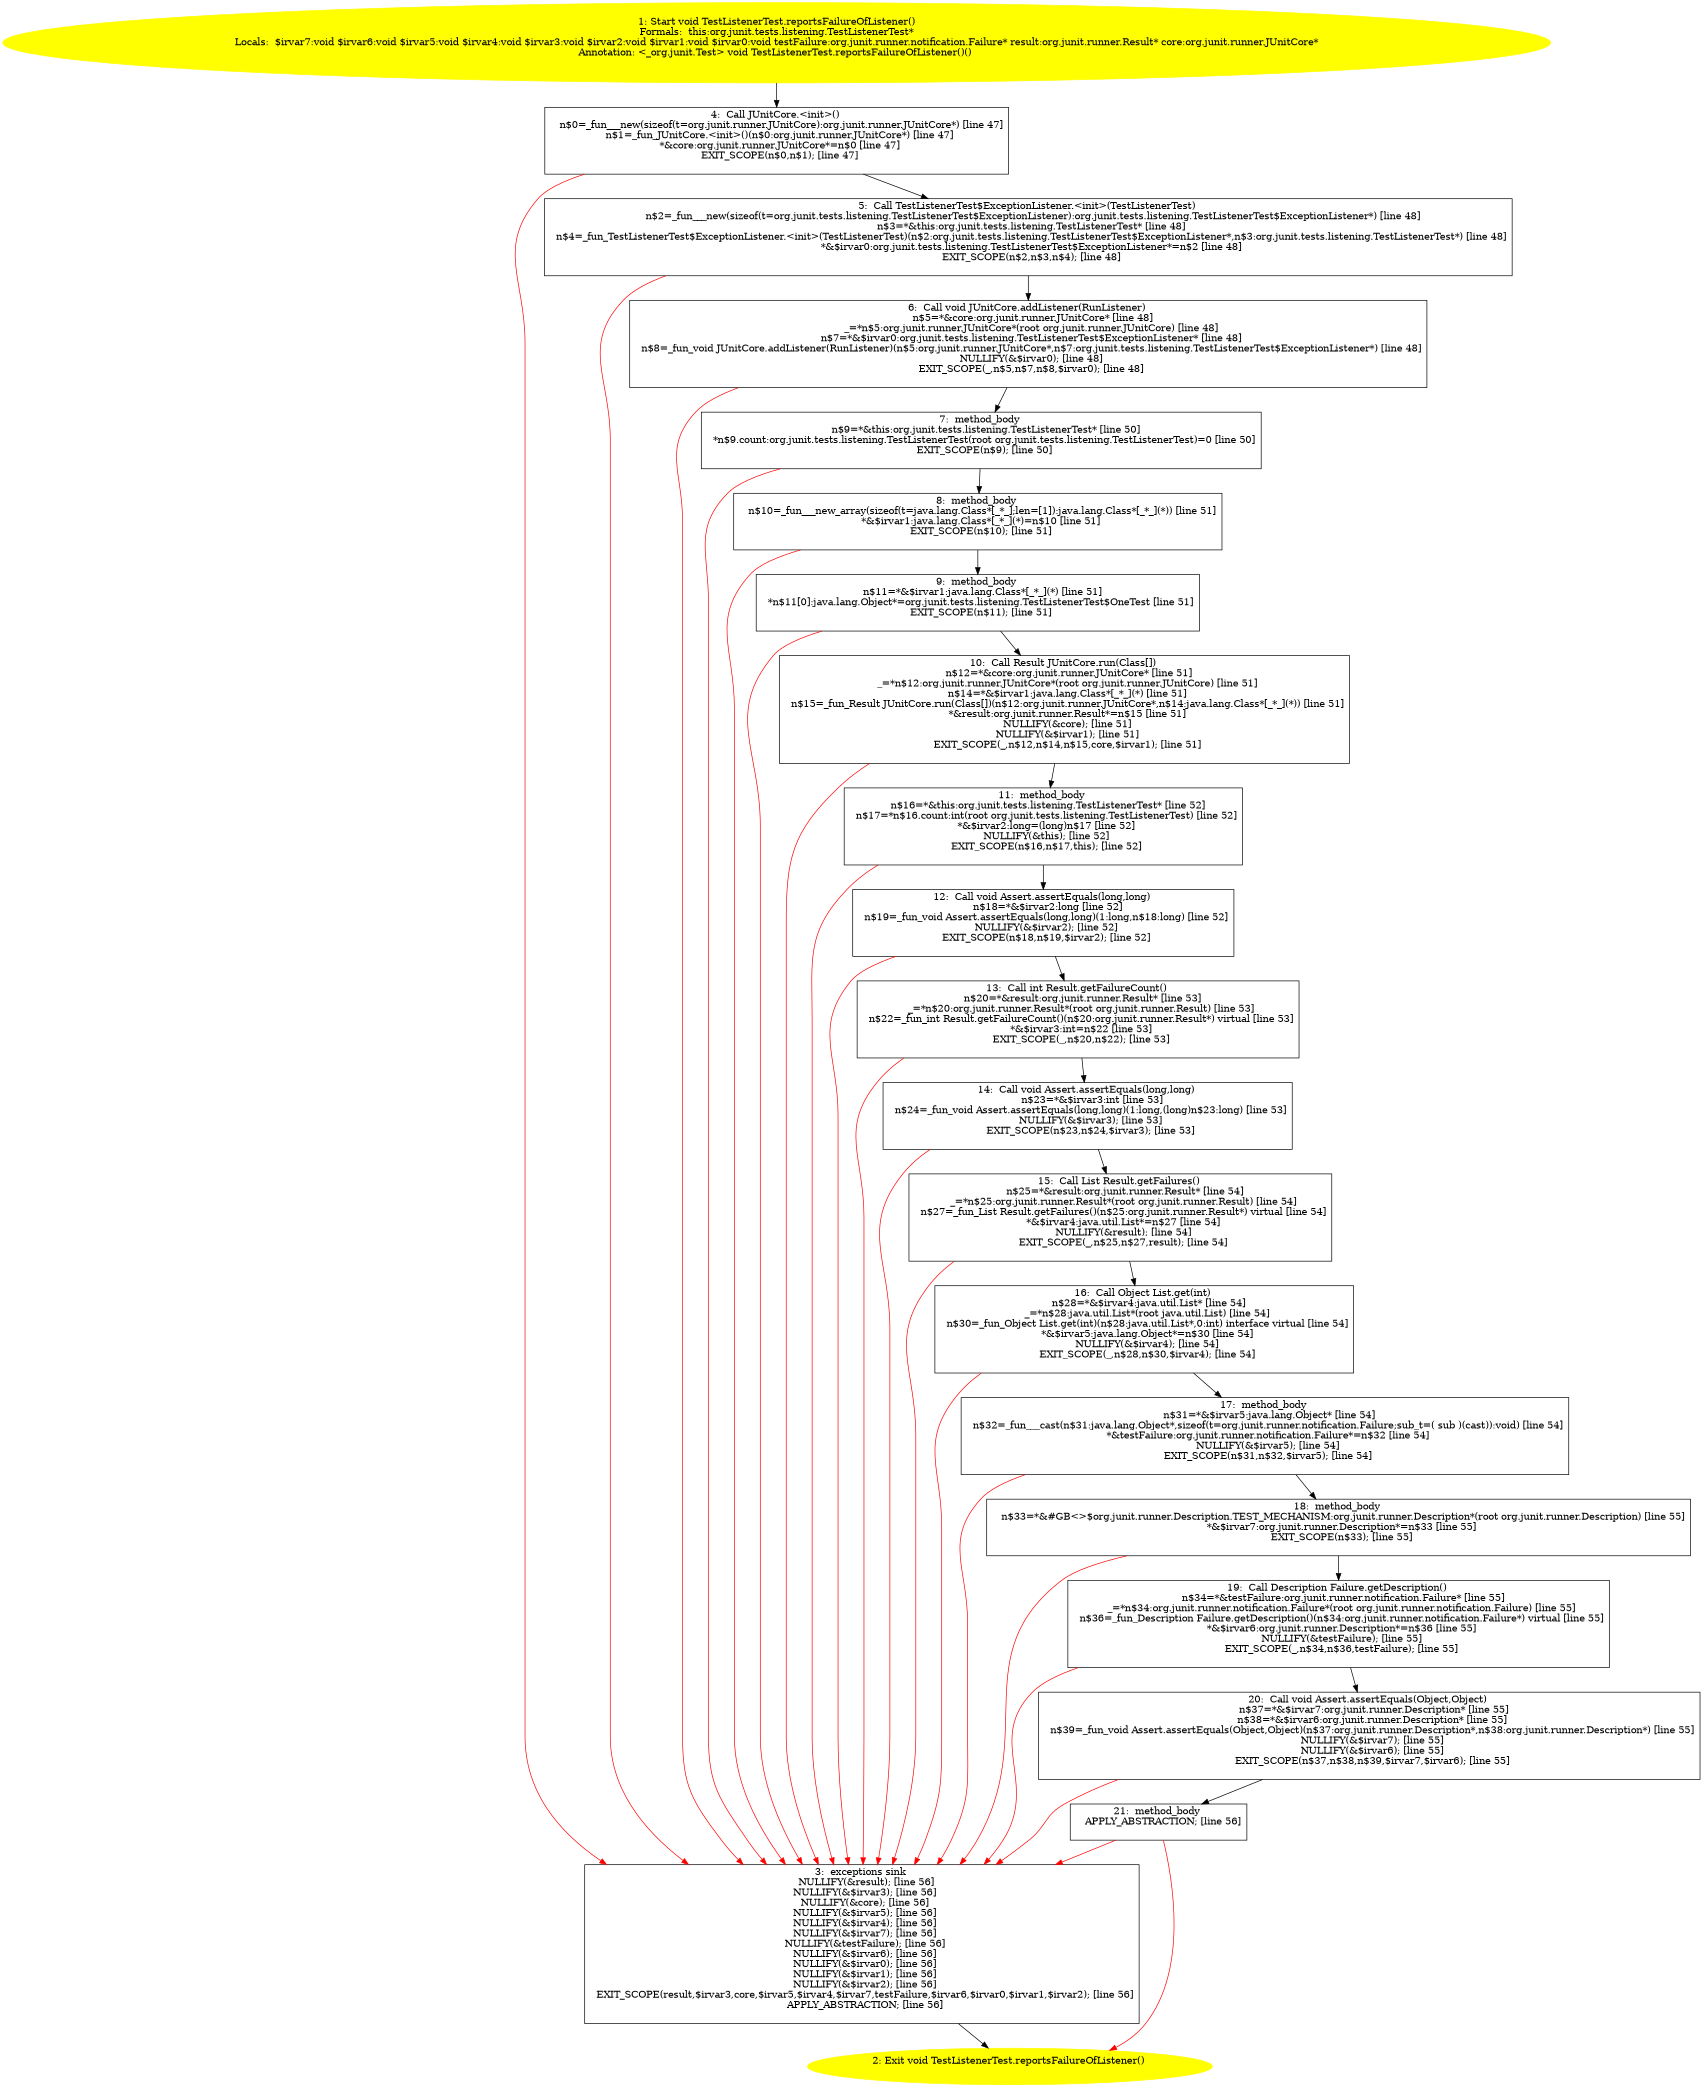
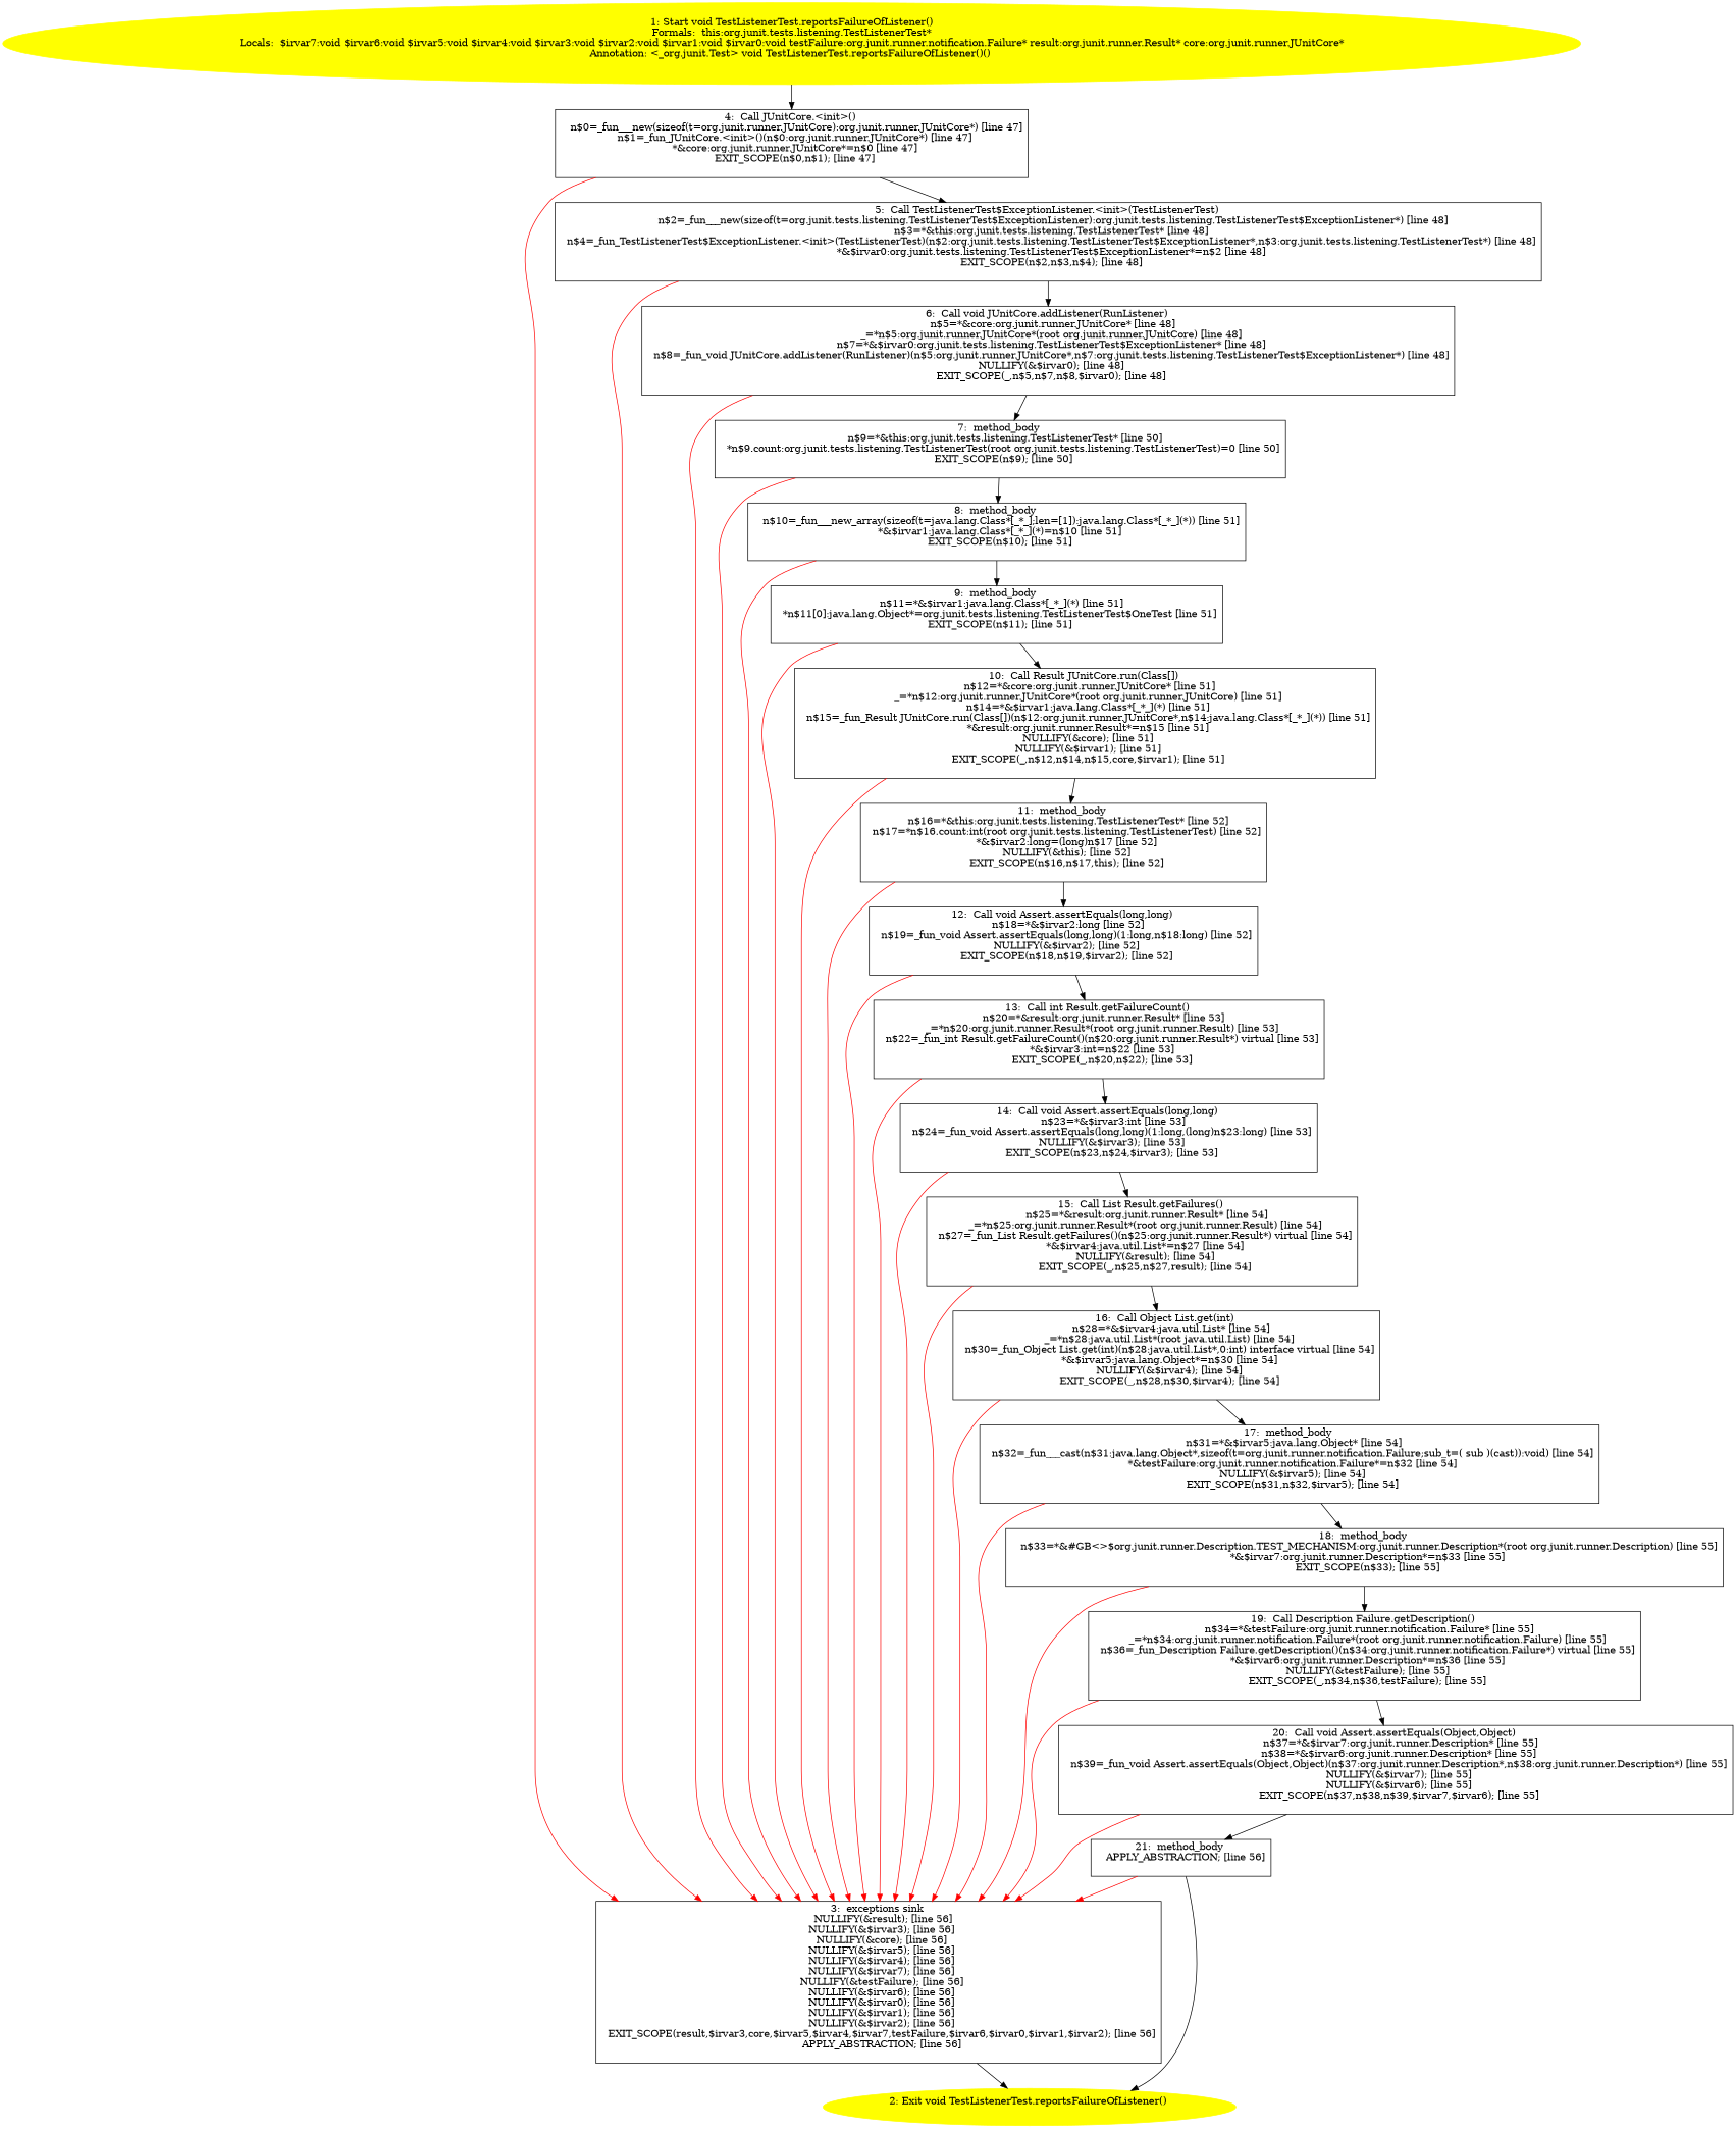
  digraph {
    fontname="DejaVu Serif"
    node [fontname="DejaVu Serif" shape=box]
    edge [fontname="DejaVu Serif"]
    n1 [color=yellow label="1: Start void TestListenerTest.reportsFailureOfListener()\nFormals:  this:org.junit.tests.listening.TestListenerTest*\nLocals:  $irvar7:void $irvar6:void $irvar5:void $irvar4:void $irvar3:void $irvar2:void $irvar1:void $irvar0:void testFailure:org.junit.runner.notification.Failure* result:org.junit.runner.Result* core:org.junit.runner.JUnitCore*\nAnnotation: <_org.junit.Test> void TestListenerTest.reportsFailureOfListener()() \n  " style=filled shape=""]
    n2 [label="4:  Call JUnitCore.<init>() \n   n$0=_fun___new(sizeof(t=org.junit.runner.JUnitCore):org.junit.runner.JUnitCore*) [line 47]\n  n$1=_fun_JUnitCore.<init>()(n$0:org.junit.runner.JUnitCore*) [line 47]\n  *&core:org.junit.runner.JUnitCore*=n$0 [line 47]\n  EXIT_SCOPE(n$0,n$1); [line 47]\n "]
    n3 [label="3:  exceptions sink \n   NULLIFY(&result); [line 56]\n  NULLIFY(&$irvar3); [line 56]\n  NULLIFY(&core); [line 56]\n  NULLIFY(&$irvar5); [line 56]\n  NULLIFY(&$irvar4); [line 56]\n  NULLIFY(&$irvar7); [line 56]\n  NULLIFY(&testFailure); [line 56]\n  NULLIFY(&$irvar6); [line 56]\n  NULLIFY(&$irvar0); [line 56]\n  NULLIFY(&$irvar1); [line 56]\n  NULLIFY(&$irvar2); [line 56]\n  EXIT_SCOPE(result,$irvar3,core,$irvar5,$irvar4,$irvar7,testFailure,$irvar6,$irvar0,$irvar1,$irvar2); [line 56]\n  APPLY_ABSTRACTION; [line 56]\n "]
    n4 [label="5:  Call TestListenerTest$ExceptionListener.<init>(TestListenerTest) \n   n$2=_fun___new(sizeof(t=org.junit.tests.listening.TestListenerTest$ExceptionListener):org.junit.tests.listening.TestListenerTest$ExceptionListener*) [line 48]\n  n$3=*&this:org.junit.tests.listening.TestListenerTest* [line 48]\n  n$4=_fun_TestListenerTest$ExceptionListener.<init>(TestListenerTest)(n$2:org.junit.tests.listening.TestListenerTest$ExceptionListener*,n$3:org.junit.tests.listening.TestListenerTest*) [line 48]\n  *&$irvar0:org.junit.tests.listening.TestListenerTest$ExceptionListener*=n$2 [line 48]\n  EXIT_SCOPE(n$2,n$3,n$4); [line 48]\n "]
    n5 [color=yellow label="2: Exit void TestListenerTest.reportsFailureOfListener() \n  " style=filled shape=""]
    n6 [label="6:  Call void JUnitCore.addListener(RunListener) \n   n$5=*&core:org.junit.runner.JUnitCore* [line 48]\n  _=*n$5:org.junit.runner.JUnitCore*(root org.junit.runner.JUnitCore) [line 48]\n  n$7=*&$irvar0:org.junit.tests.listening.TestListenerTest$ExceptionListener* [line 48]\n  n$8=_fun_void JUnitCore.addListener(RunListener)(n$5:org.junit.runner.JUnitCore*,n$7:org.junit.tests.listening.TestListenerTest$ExceptionListener*) [line 48]\n  NULLIFY(&$irvar0); [line 48]\n  EXIT_SCOPE(_,n$5,n$7,n$8,$irvar0); [line 48]\n "]
    n7 [label="7:  method_body \n   n$9=*&this:org.junit.tests.listening.TestListenerTest* [line 50]\n  *n$9.count:org.junit.tests.listening.TestListenerTest(root org.junit.tests.listening.TestListenerTest)=0 [line 50]\n  EXIT_SCOPE(n$9); [line 50]\n "]
    n8 [label="8:  method_body \n   n$10=_fun___new_array(sizeof(t=java.lang.Class*[_*_];len=[1]):java.lang.Class*[_*_](*)) [line 51]\n  *&$irvar1:java.lang.Class*[_*_](*)=n$10 [line 51]\n  EXIT_SCOPE(n$10); [line 51]\n "]
    n9 [label="9:  method_body \n   n$11=*&$irvar1:java.lang.Class*[_*_](*) [line 51]\n  *n$11[0]:java.lang.Object*=org.junit.tests.listening.TestListenerTest$OneTest [line 51]\n  EXIT_SCOPE(n$11); [line 51]\n "]
    n10 [label="10:  Call Result JUnitCore.run(Class[]) \n   n$12=*&core:org.junit.runner.JUnitCore* [line 51]\n  _=*n$12:org.junit.runner.JUnitCore*(root org.junit.runner.JUnitCore) [line 51]\n  n$14=*&$irvar1:java.lang.Class*[_*_](*) [line 51]\n  n$15=_fun_Result JUnitCore.run(Class[])(n$12:org.junit.runner.JUnitCore*,n$14:java.lang.Class*[_*_](*)) [line 51]\n  *&result:org.junit.runner.Result*=n$15 [line 51]\n  NULLIFY(&core); [line 51]\n  NULLIFY(&$irvar1); [line 51]\n  EXIT_SCOPE(_,n$12,n$14,n$15,core,$irvar1); [line 51]\n "]
    n11 [label="11:  method_body \n   n$16=*&this:org.junit.tests.listening.TestListenerTest* [line 52]\n  n$17=*n$16.count:int(root org.junit.tests.listening.TestListenerTest) [line 52]\n  *&$irvar2:long=(long)n$17 [line 52]\n  NULLIFY(&this); [line 52]\n  EXIT_SCOPE(n$16,n$17,this); [line 52]\n "]
    n12 [label="12:  Call void Assert.assertEquals(long,long) \n   n$18=*&$irvar2:long [line 52]\n  n$19=_fun_void Assert.assertEquals(long,long)(1:long,n$18:long) [line 52]\n  NULLIFY(&$irvar2); [line 52]\n  EXIT_SCOPE(n$18,n$19,$irvar2); [line 52]\n "]
    n13 [label="13:  Call int Result.getFailureCount() \n   n$20=*&result:org.junit.runner.Result* [line 53]\n  _=*n$20:org.junit.runner.Result*(root org.junit.runner.Result) [line 53]\n  n$22=_fun_int Result.getFailureCount()(n$20:org.junit.runner.Result*) virtual [line 53]\n  *&$irvar3:int=n$22 [line 53]\n  EXIT_SCOPE(_,n$20,n$22); [line 53]\n "]
    n14 [label="14:  Call void Assert.assertEquals(long,long) \n   n$23=*&$irvar3:int [line 53]\n  n$24=_fun_void Assert.assertEquals(long,long)(1:long,(long)n$23:long) [line 53]\n  NULLIFY(&$irvar3); [line 53]\n  EXIT_SCOPE(n$23,n$24,$irvar3); [line 53]\n "]
    n15 [label="15:  Call List Result.getFailures() \n   n$25=*&result:org.junit.runner.Result* [line 54]\n  _=*n$25:org.junit.runner.Result*(root org.junit.runner.Result) [line 54]\n  n$27=_fun_List Result.getFailures()(n$25:org.junit.runner.Result*) virtual [line 54]\n  *&$irvar4:java.util.List*=n$27 [line 54]\n  NULLIFY(&result); [line 54]\n  EXIT_SCOPE(_,n$25,n$27,result); [line 54]\n "]
    n16 [label="16:  Call Object List.get(int) \n   n$28=*&$irvar4:java.util.List* [line 54]\n  _=*n$28:java.util.List*(root java.util.List) [line 54]\n  n$30=_fun_Object List.get(int)(n$28:java.util.List*,0:int) interface virtual [line 54]\n  *&$irvar5:java.lang.Object*=n$30 [line 54]\n  NULLIFY(&$irvar4); [line 54]\n  EXIT_SCOPE(_,n$28,n$30,$irvar4); [line 54]\n "]
    n17 [label="17:  method_body \n   n$31=*&$irvar5:java.lang.Object* [line 54]\n  n$32=_fun___cast(n$31:java.lang.Object*,sizeof(t=org.junit.runner.notification.Failure;sub_t=( sub )(cast)):void) [line 54]\n  *&testFailure:org.junit.runner.notification.Failure*=n$32 [line 54]\n  NULLIFY(&$irvar5); [line 54]\n  EXIT_SCOPE(n$31,n$32,$irvar5); [line 54]\n "]
    n18 [label="18:  method_body \n   n$33=*&#GB<>$org.junit.runner.Description.TEST_MECHANISM:org.junit.runner.Description*(root org.junit.runner.Description) [line 55]\n  *&$irvar7:org.junit.runner.Description*=n$33 [line 55]\n  EXIT_SCOPE(n$33); [line 55]\n "]
    n19 [label="19:  Call Description Failure.getDescription() \n   n$34=*&testFailure:org.junit.runner.notification.Failure* [line 55]\n  _=*n$34:org.junit.runner.notification.Failure*(root org.junit.runner.notification.Failure) [line 55]\n  n$36=_fun_Description Failure.getDescription()(n$34:org.junit.runner.notification.Failure*) virtual [line 55]\n  *&$irvar6:org.junit.runner.Description*=n$36 [line 55]\n  NULLIFY(&testFailure); [line 55]\n  EXIT_SCOPE(_,n$34,n$36,testFailure); [line 55]\n "]
    n20 [label="20:  Call void Assert.assertEquals(Object,Object) \n   n$37=*&$irvar7:org.junit.runner.Description* [line 55]\n  n$38=*&$irvar6:org.junit.runner.Description* [line 55]\n  n$39=_fun_void Assert.assertEquals(Object,Object)(n$37:org.junit.runner.Description*,n$38:org.junit.runner.Description*) [line 55]\n  NULLIFY(&$irvar7); [line 55]\n  NULLIFY(&$irvar6); [line 55]\n  EXIT_SCOPE(n$37,n$38,n$39,$irvar7,$irvar6); [line 55]\n "]
    n21 [label="21:  method_body \n   APPLY_ABSTRACTION; [line 56]\n "]
    n1 -> n2
    n2 -> n3 [color=red]
    n2 -> n4
    n3 -> n5
    n4 -> n3 [color=red]
    n4 -> n6
    n6 -> n3 [color=red]
    n6 -> n7
    n7 -> n3 [color=red]
    n7 -> n8
    n8 -> n3 [color=red]
    n8 -> n9
    n9 -> n3 [color=red]
    n9 -> n10
    n10 -> n3 [color=red]
    n10 -> n11
    n11 -> n3 [color=red]
    n11 -> n12
    n12 -> n3 [color=red]
    n12 -> n13
    n13 -> n3 [color=red]
    n13 -> n14
    n14 -> n3 [color=red]
    n14 -> n15
    n15 -> n3 [color=red]
    n15 -> n16
    n16 -> n3 [color=red]
    n16 -> n17
    n17 -> n3 [color=red]
    n17 -> n18
    n18 -> n3 [color=red]
    n18 -> n19
    n19 -> n3 [color=red]
    n19 -> n20
    n20 -> n3 [color=red]
    n20 -> n21
    n21 -> n3 [color=red]
-   n21 -> n5 [color=red]
+   n21 -> n5
  }
